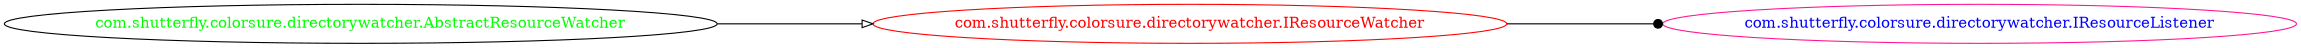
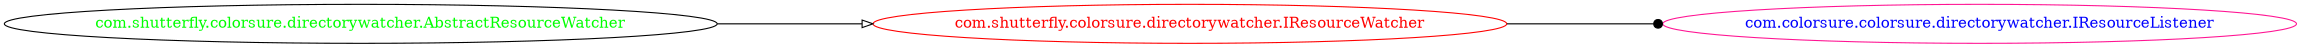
  digraph {
    concentrate=true
    rankdir=LR
    ranksep=2.0
    splines=ortho
    "com.shutterfly.colorsure.directorywatcher.IResourceWatcher" [color=red fontcolor=red]
-   "com.shutterfly.colorsure.directorywatcher.IResourceListener" [color=deeppink fontcolor=blue]
+   "com.shutterfly.colorsure.directorywatcher.IResourceListener" [color=deeppink fontcolor=blue label="com.colorsure.colorsure.directorywatcher.IResourceListener"]
    "com.shutterfly.colorsure.directorywatcher.AbstractResourceWatcher" [color=black fontcolor=green]
    "com.shutterfly.colorsure.directorywatcher.IResourceWatcher" -> "com.shutterfly.colorsure.directorywatcher.IResourceListener" [arrowhead=dot]
    "com.shutterfly.colorsure.directorywatcher.AbstractResourceWatcher" -> "com.shutterfly.colorsure.directorywatcher.IResourceWatcher" [arrowhead=onormal]
  }
